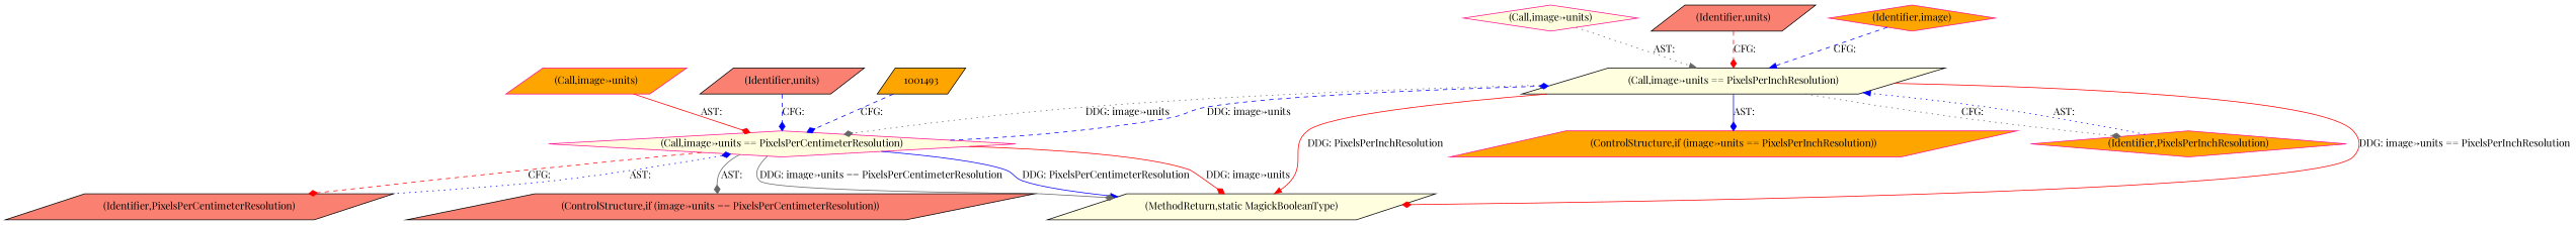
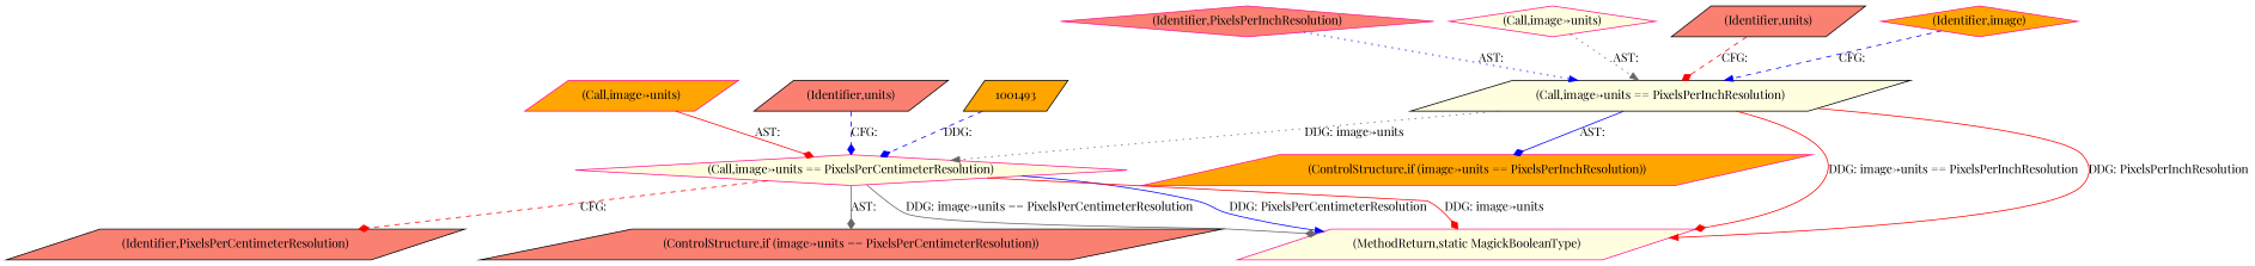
  digraph {
    fontname="Playfair Display"
    node [color=black fillcolor=salmon fontname="Playfair Display" shape=parallelogram style=filled]
    edge [arrowhead=diamond color=blue fontname="Playfair Display" style=solid]
    n1 [fillcolor=lightyellow label="(Call,image->units == PixelsPerInchResolution)"]
    n2 [color=deeppink fillcolor=lightyellow label="(Call,image->units == PixelsPerCentimeterResolution)" shape=diamond]
-   n3 [fillcolor=lightyellow label="(MethodReturn,static MagickBooleanType)"]
+   n3 [color=deeppink fillcolor=lightyellow label="(MethodReturn,static MagickBooleanType)"]
    n4 [color=deeppink fillcolor=orange label="(ControlStructure,if (image->units == PixelsPerInchResolution))"]
-   n5 [color=deeppink fillcolor=orange label="(Identifier,PixelsPerInchResolution)" shape=diamond]
+   n5 [color=deeppink label="(Identifier,PixelsPerInchResolution)" shape=diamond]
    n6 [label="(Identifier,PixelsPerCentimeterResolution)"]
    n7 [label="(ControlStructure,if (image->units == PixelsPerCentimeterResolution))"]
    n8 [color=deeppink fillcolor=lightyellow label="(Call,image->units)" shape=diamond]
    n9 [color=deeppink fillcolor=orange label="(Call,image->units)"]
    n10 [label="(Identifier,units)"]
    n11 [label="(Identifier,units)"]
    n12 [color=deeppink fillcolor=orange label="(Identifier,image)" shape=diamond]
    1001493 [fillcolor=orange]
-   n1 -> n2 [color=gray40 label="DDG: image->units" style=dotted]
+   n1 -> n2 [arrowhead=normal color=gray40 label="DDG: image->units" style=dotted]
    n1 -> n3 [color=red label="DDG: image->units == PixelsPerInchResolution"]
    n1 -> n3 [arrowhead=normal color=red label="DDG: PixelsPerInchResolution"]
    n1 -> n4 [label="AST: "]
-   n1 -> n5 [color=gray40 label="CFG: " style=dotted]
-   n2 -> n1 [label="DDG: image->units" style=dashed]
    n2 -> n3 [arrowhead=normal label="DDG: PixelsPerCentimeterResolution"]
    n2 -> n3 [color=red label="DDG: image->units"]
    n2 -> n3 [color=gray40 label="DDG: image->units == PixelsPerCentimeterResolution"]
    n2 -> n6 [color=red label="CFG: " style=dashed]
    n2 -> n7 [color=gray40 label="AST: "]
    n5 -> n1 [arrowhead=normal label="AST: " style=dotted]
-   n6 -> n2 [label="AST: " style=dotted]
    n8 -> n1 [arrowhead=normal color=gray40 label="AST: " style=dotted]
    n9 -> n2 [color=red label="AST: "]
    n10 -> n1 [color=red label="CFG: " style=dashed]
    n11 -> n2 [label="CFG: " style=dashed]
    n12 -> n1 [arrowhead=normal label="CFG: " style=dashed]
-   1001493 -> n2 [label="CFG: " style=dashed]
+   1001493 -> n2 [label="DDG: " style=dashed]
  }
